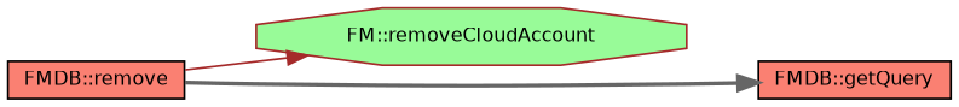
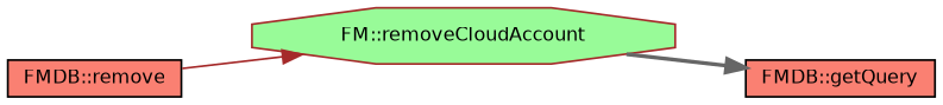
  digraph {
    rankdir=LR
    node [color=black fillcolor=salmon fontname=Helvetica fontsize=10 shape=box style=filled]
    edge [fontname=Helvetica fontsize=10 labelfontname=Helvetica labelfontsize=10]
    n1 [color=brown fillcolor=palegreen fontcolor=black height=0.2 label="FM::removeCloudAccount" shape=octagon width=0.4]
    n2 [height=0.2 label="FMDB::remove" width=0.4]
    n3 [height=0.2 label="FMDB::getQuery" width=0.4]
    n2 -> n1 [color=brown style=solid]
-   n2 -> n3 [color=gray40 style=bold]
+   n1 -> n3 [color=gray40 style=bold]
  }
